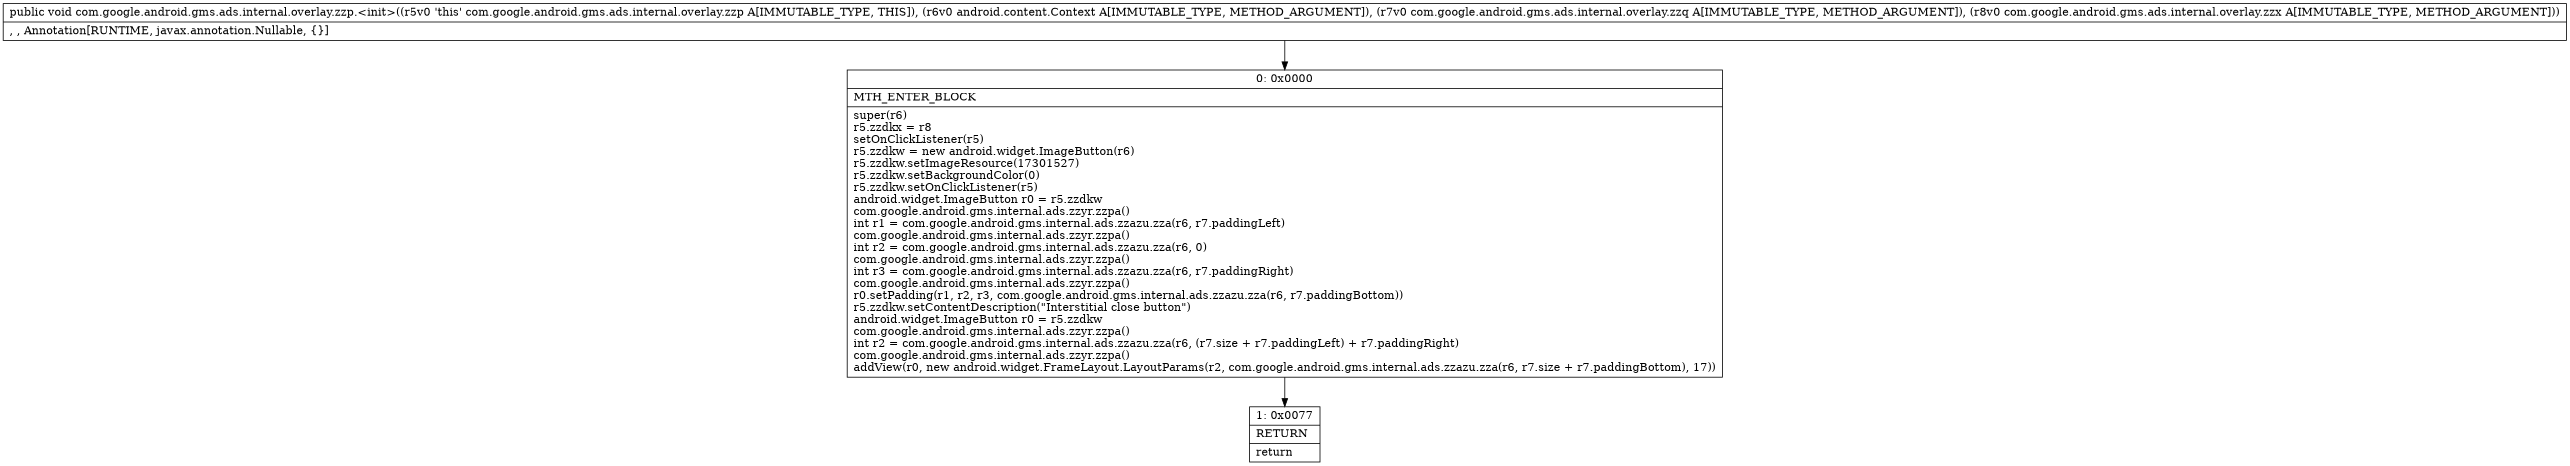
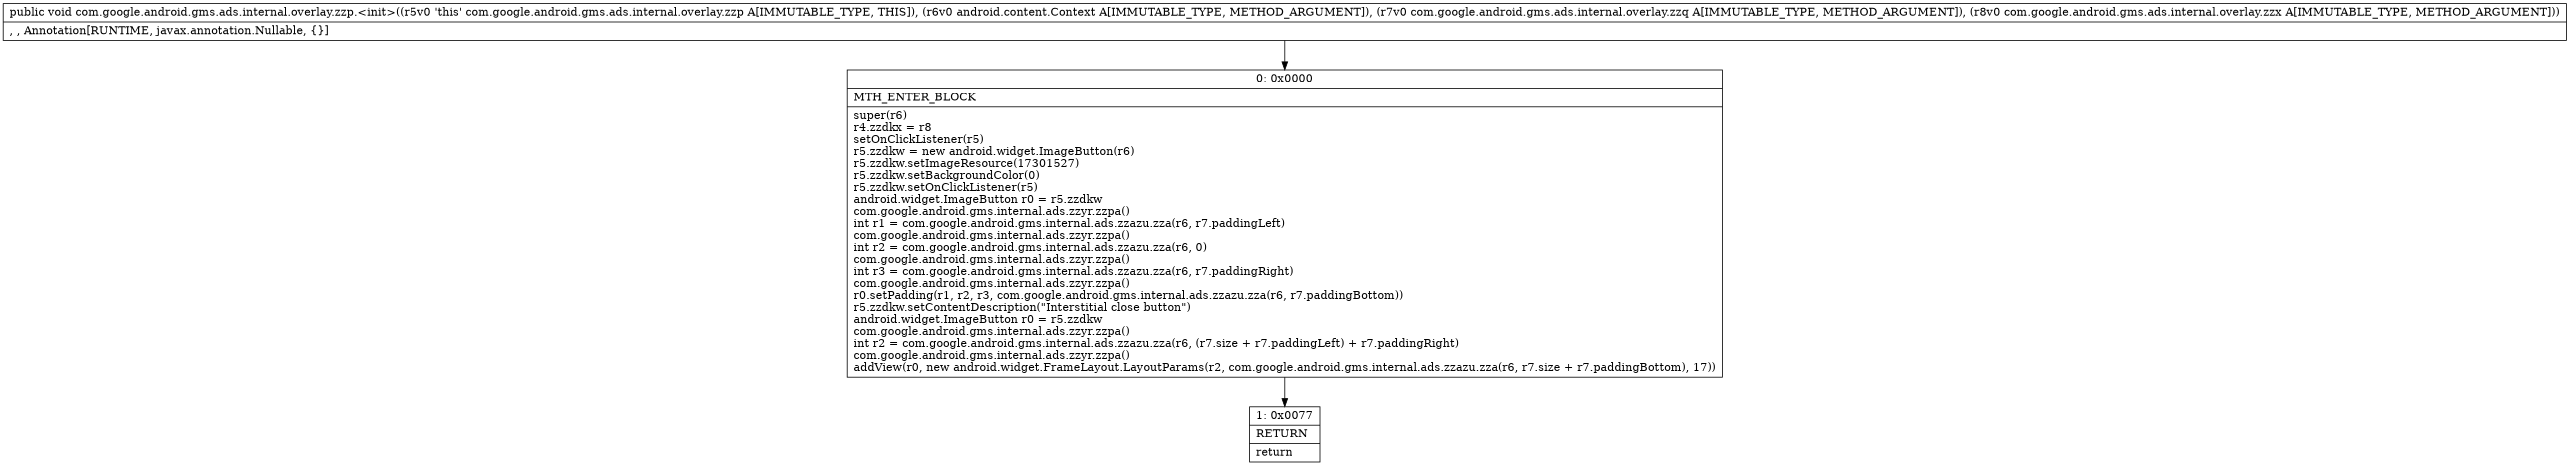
  digraph {
    node [shape=record]
-   n1 [label="{0\:\ 0x0000|MTH_ENTER_BLOCK\l|super(r6)\lr5.zzdkx = r8\lsetOnClickListener(r5)\lr5.zzdkw = new android.widget.ImageButton(r6)\lr5.zzdkw.setImageResource(17301527)\lr5.zzdkw.setBackgroundColor(0)\lr5.zzdkw.setOnClickListener(r5)\landroid.widget.ImageButton r0 = r5.zzdkw\lcom.google.android.gms.internal.ads.zzyr.zzpa()\lint r1 = com.google.android.gms.internal.ads.zzazu.zza(r6, r7.paddingLeft)\lcom.google.android.gms.internal.ads.zzyr.zzpa()\lint r2 = com.google.android.gms.internal.ads.zzazu.zza(r6, 0)\lcom.google.android.gms.internal.ads.zzyr.zzpa()\lint r3 = com.google.android.gms.internal.ads.zzazu.zza(r6, r7.paddingRight)\lcom.google.android.gms.internal.ads.zzyr.zzpa()\lr0.setPadding(r1, r2, r3, com.google.android.gms.internal.ads.zzazu.zza(r6, r7.paddingBottom))\lr5.zzdkw.setContentDescription(\"Interstitial close button\")\landroid.widget.ImageButton r0 = r5.zzdkw\lcom.google.android.gms.internal.ads.zzyr.zzpa()\lint r2 = com.google.android.gms.internal.ads.zzazu.zza(r6, (r7.size + r7.paddingLeft) + r7.paddingRight)\lcom.google.android.gms.internal.ads.zzyr.zzpa()\laddView(r0, new android.widget.FrameLayout.LayoutParams(r2, com.google.android.gms.internal.ads.zzazu.zza(r6, r7.size + r7.paddingBottom), 17))\l}"]
+   n1 [label="{0\:\ 0x0000|MTH_ENTER_BLOCK\l|super(r6)\lr4.zzdkx = r8\lsetOnClickListener(r5)\lr5.zzdkw = new android.widget.ImageButton(r6)\lr5.zzdkw.setImageResource(17301527)\lr5.zzdkw.setBackgroundColor(0)\lr5.zzdkw.setOnClickListener(r5)\landroid.widget.ImageButton r0 = r5.zzdkw\lcom.google.android.gms.internal.ads.zzyr.zzpa()\lint r1 = com.google.android.gms.internal.ads.zzazu.zza(r6, r7.paddingLeft)\lcom.google.android.gms.internal.ads.zzyr.zzpa()\lint r2 = com.google.android.gms.internal.ads.zzazu.zza(r6, 0)\lcom.google.android.gms.internal.ads.zzyr.zzpa()\lint r3 = com.google.android.gms.internal.ads.zzazu.zza(r6, r7.paddingRight)\lcom.google.android.gms.internal.ads.zzyr.zzpa()\lr0.setPadding(r1, r2, r3, com.google.android.gms.internal.ads.zzazu.zza(r6, r7.paddingBottom))\lr5.zzdkw.setContentDescription(\"Interstitial close button\")\landroid.widget.ImageButton r0 = r5.zzdkw\lcom.google.android.gms.internal.ads.zzyr.zzpa()\lint r2 = com.google.android.gms.internal.ads.zzazu.zza(r6, (r7.size + r7.paddingLeft) + r7.paddingRight)\lcom.google.android.gms.internal.ads.zzyr.zzpa()\laddView(r0, new android.widget.FrameLayout.LayoutParams(r2, com.google.android.gms.internal.ads.zzazu.zza(r6, r7.size + r7.paddingBottom), 17))\l}"]
    n2 [label="{1\:\ 0x0077|RETURN\l|return\l}"]
    n3 [label="{public void com.google.android.gms.ads.internal.overlay.zzp.\<init\>((r5v0 'this' com.google.android.gms.ads.internal.overlay.zzp A[IMMUTABLE_TYPE, THIS]), (r6v0 android.content.Context A[IMMUTABLE_TYPE, METHOD_ARGUMENT]), (r7v0 com.google.android.gms.ads.internal.overlay.zzq A[IMMUTABLE_TYPE, METHOD_ARGUMENT]), (r8v0 com.google.android.gms.ads.internal.overlay.zzx A[IMMUTABLE_TYPE, METHOD_ARGUMENT]))  | , , Annotation[RUNTIME, javax.annotation.Nullable, \{\}]\l}"]
    n1 -> n2
    n3 -> n1
  }
